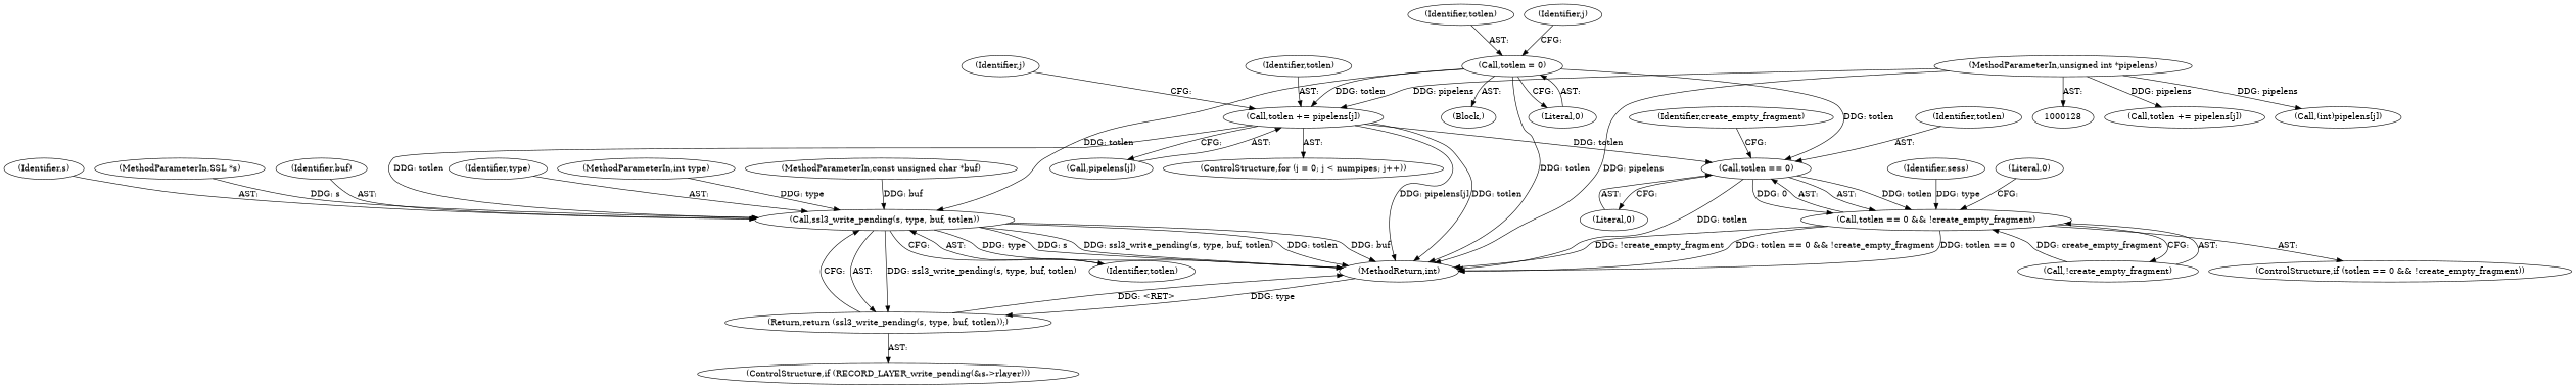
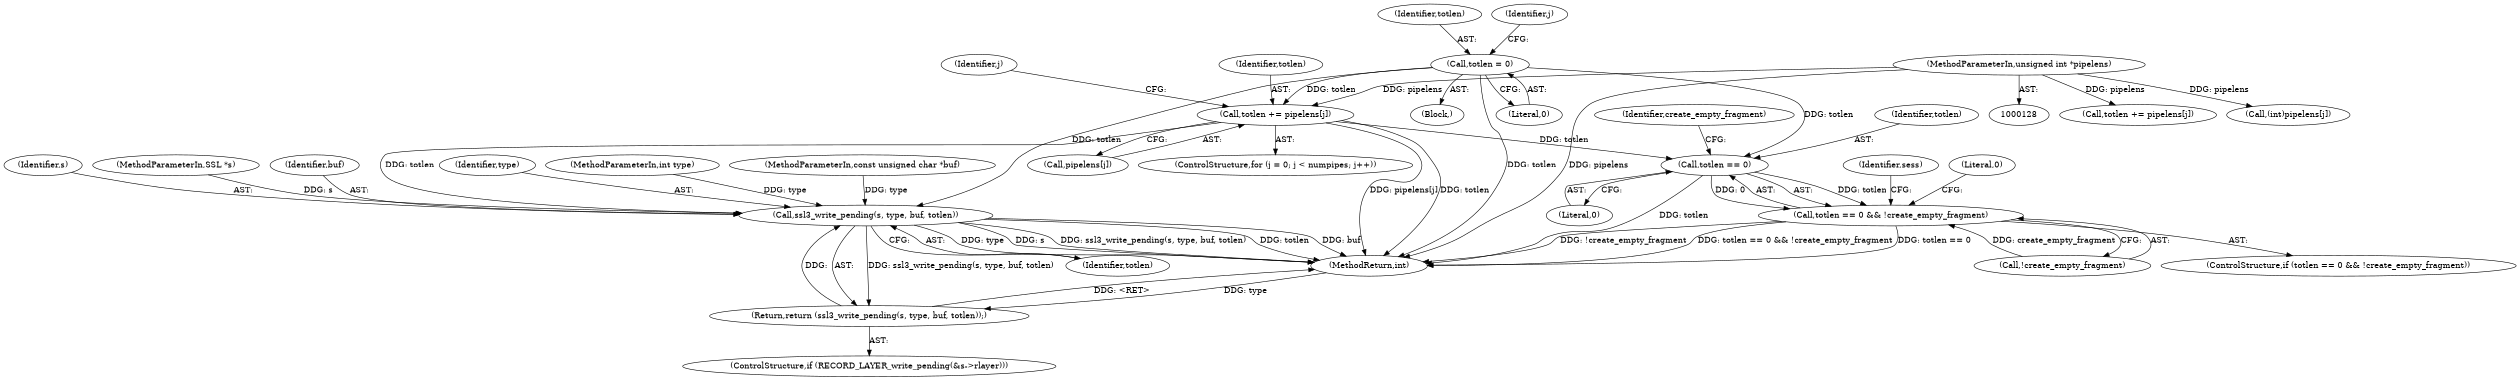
  digraph {
    n1 [label="(Call,totlen += pipelens[j])"]
    n2 [label="(Call,ssl3_write_pending(s, type, buf, totlen))"]
    n3 [label="(Call,totlen == 0)"]
    n4 [label="(Call,pipelens[j])"]
    n5 [label="(MethodReturn,int)"]
    n6 [label="(ControlStructure,for (j = 0; j < numpipes; j++))"]
    n7 [label="(Return,return (ssl3_write_pending(s, type, buf, totlen));)"]
    n8 [label="(Identifier,totlen)"]
    n9 [label="(Call,totlen == 0 && !create_empty_fragment)"]
    n10 [label="(Literal,0)"]
    n11 [label="(MethodParameterIn,unsigned int *pipelens)"]
    n12 [label="(Call,totlen += pipelens[j])"]
    n13 [label="(Call,(int)pipelens[j])"]
    1000128
    n15 [label="(Call,totlen = 0)"]
    n16 [label="(Literal,0)"]
    n17 [label="(Block,)"]
    n18 [label="(ControlStructure,if (RECORD_LAYER_write_pending(&s->rlayer)))"]
    n19 [label="(ControlStructure,if (totlen == 0 && !create_empty_fragment))"]
    n20 [label="(Call,!create_empty_fragment)"]
    n21 [label="(Identifier,totlen)"]
    n22 [label="(Identifier,create_empty_fragment)"]
    n23 [label="(Identifier,j)"]
    n24 [label="(Identifier,j)"]
    n25 [label="(Identifier,totlen)"]
    n26 [label="(Identifier,type)"]
    n27 [label="(MethodParameterIn,int type)"]
    n28 [label="(MethodParameterIn,const unsigned char *buf)"]
    n29 [label="(Identifier,sess)"]
    n30 [label="(Identifier,s)"]
    n31 [label="(MethodParameterIn,SSL *s)"]
    n32 [label="(Literal,0)"]
    n33 [label="(Identifier,totlen)"]
    n34 [label="(Identifier,buf)"]
    n1 -> n2 [label="DDG: totlen"]
    n1 -> n3 [label="DDG: totlen"]
    n1 -> n4 [label="CFG: "]
    n1 -> n5 [label="DDG: pipelens[j]"]
    n1 -> n5 [label="DDG: totlen"]
    n1 -> n6 [label="AST: "]
    n2 -> n5 [label="DDG: ssl3_write_pending(s, type, buf, totlen)"]
    n2 -> n5 [label="DDG: totlen"]
    n2 -> n5 [label="DDG: buf"]
    n2 -> n5 [label="DDG: type"]
    n2 -> n5 [label="DDG: s"]
    n2 -> n7 [label="AST: "]
    n2 -> n7 [label="DDG: ssl3_write_pending(s, type, buf, totlen)"]
    n2 -> n8 [label="CFG: "]
    n3 -> n5 [label="DDG: totlen"]
    n3 -> n9 [label="AST: "]
    n3 -> n9 [label="DDG: totlen"]
    n3 -> n9 [label="DDG: 0"]
    n3 -> n10 [label="CFG: "]
    n4 -> n1 [label="AST: "]
    n5 -> n7 [label="DDG: type"]
-   n7 -> n2 [label="CFG: "]
+   n7 -> n2 [label="DDG: "]
    n7 -> n5 [label="DDG: <RET>"]
    n7 -> n18 [label="AST: "]
    n8 -> n2 [label="AST: "]
    n9 -> n3 [label="AST: "]
    n9 -> n5 [label="DDG: totlen == 0"]
    n9 -> n5 [label="DDG: !create_empty_fragment"]
    n9 -> n5 [label="DDG: totlen == 0 && !create_empty_fragment"]
    n9 -> n19 [label="AST: "]
    n9 -> n20 [label="CFG: "]
    n10 -> n3 [label="AST: "]
    n11 -> n1 [label="DDG: pipelens"]
    n11 -> n5 [label="DDG: pipelens"]
    n11 -> n12 [label="DDG: pipelens"]
    n11 -> n13 [label="DDG: pipelens"]
    n11 -> 1000128 [label="AST: "]
    n15 -> n1 [label="DDG: totlen"]
    n15 -> n2 [label="DDG: totlen"]
    n15 -> n3 [label="DDG: totlen"]
    n15 -> n5 [label="DDG: totlen"]
    n15 -> n16 [label="CFG: "]
    n15 -> n17 [label="AST: "]
    n16 -> n15 [label="AST: "]
    n20 -> n9 [label="AST: "]
    n20 -> n9 [label="DDG: create_empty_fragment"]
    n21 -> n15 [label="AST: "]
    n22 -> n3 [label="CFG: "]
    n23 -> n1 [label="CFG: "]
    n24 -> n15 [label="CFG: "]
    n25 -> n3 [label="AST: "]
    n26 -> n2 [label="AST: "]
    n27 -> n2 [label="DDG: type"]
-   n28 -> n2 [label="DDG: buf"]
-   n29 -> n9 [label="DDG: type"]
+   n28 -> n2 [label="DDG: type"]
+   n29 -> n9 [label="CFG: "]
    n30 -> n2 [label="AST: "]
    n31 -> n2 [label="DDG: s"]
    n32 -> n9 [label="CFG: "]
    n33 -> n1 [label="AST: "]
    n34 -> n2 [label="AST: "]
  }
